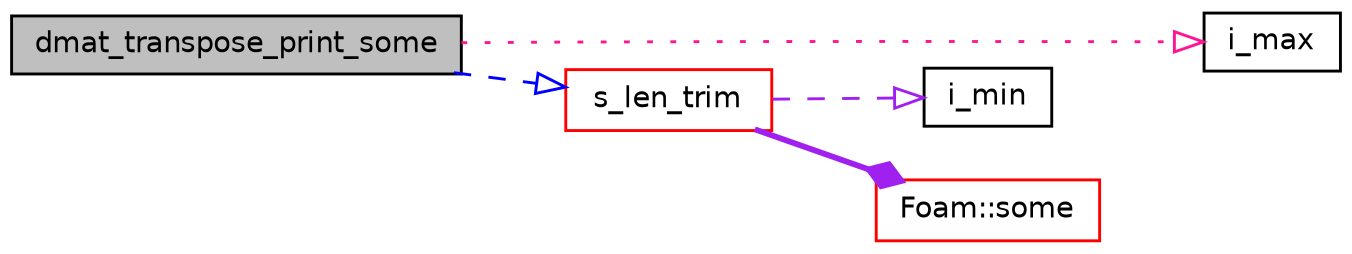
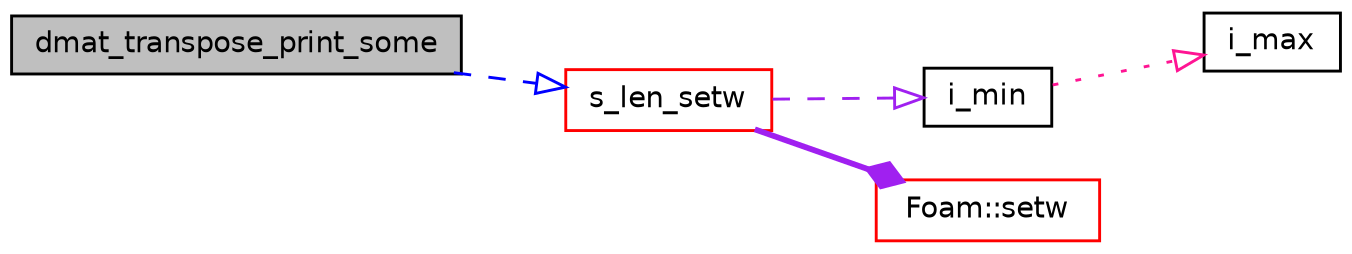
  digraph {
    rankdir=LR
    node [color=black fontname=Helvetica fontsize=10 shape=record]
    edge [arrowhead=onormal color=purple fontname=Helvetica fontsize=10 labelfontname=Helvetica labelfontsize=10 style=dashed]
    n1 [fillcolor=grey75 fontcolor=black height=0.2 label=dmat_transpose_print_some style=filled width=0.4]
    n2 [height=0.2 label=i_max width=0.4]
-   n3 [color=red height=0.2 label=s_len_trim width=0.4]
+   n3 [color=red height=0.2 label=s_len_setw width=0.4]
    n4 [height=0.2 label=i_min width=0.4]
-   n5 [color=red height=0.2 label="Foam::some" width=0.4]
-   n1 -> n2 [color=deeppink style=dotted]
+   n5 [color=red height=0.2 label="Foam::setw" width=0.4]
+   n4 -> n2 [color=deeppink style=dotted]
    n1 -> n3 [color=blue]
    n3 -> n4
    n3 -> n5 [arrowhead=diamond style=bold]
  }
